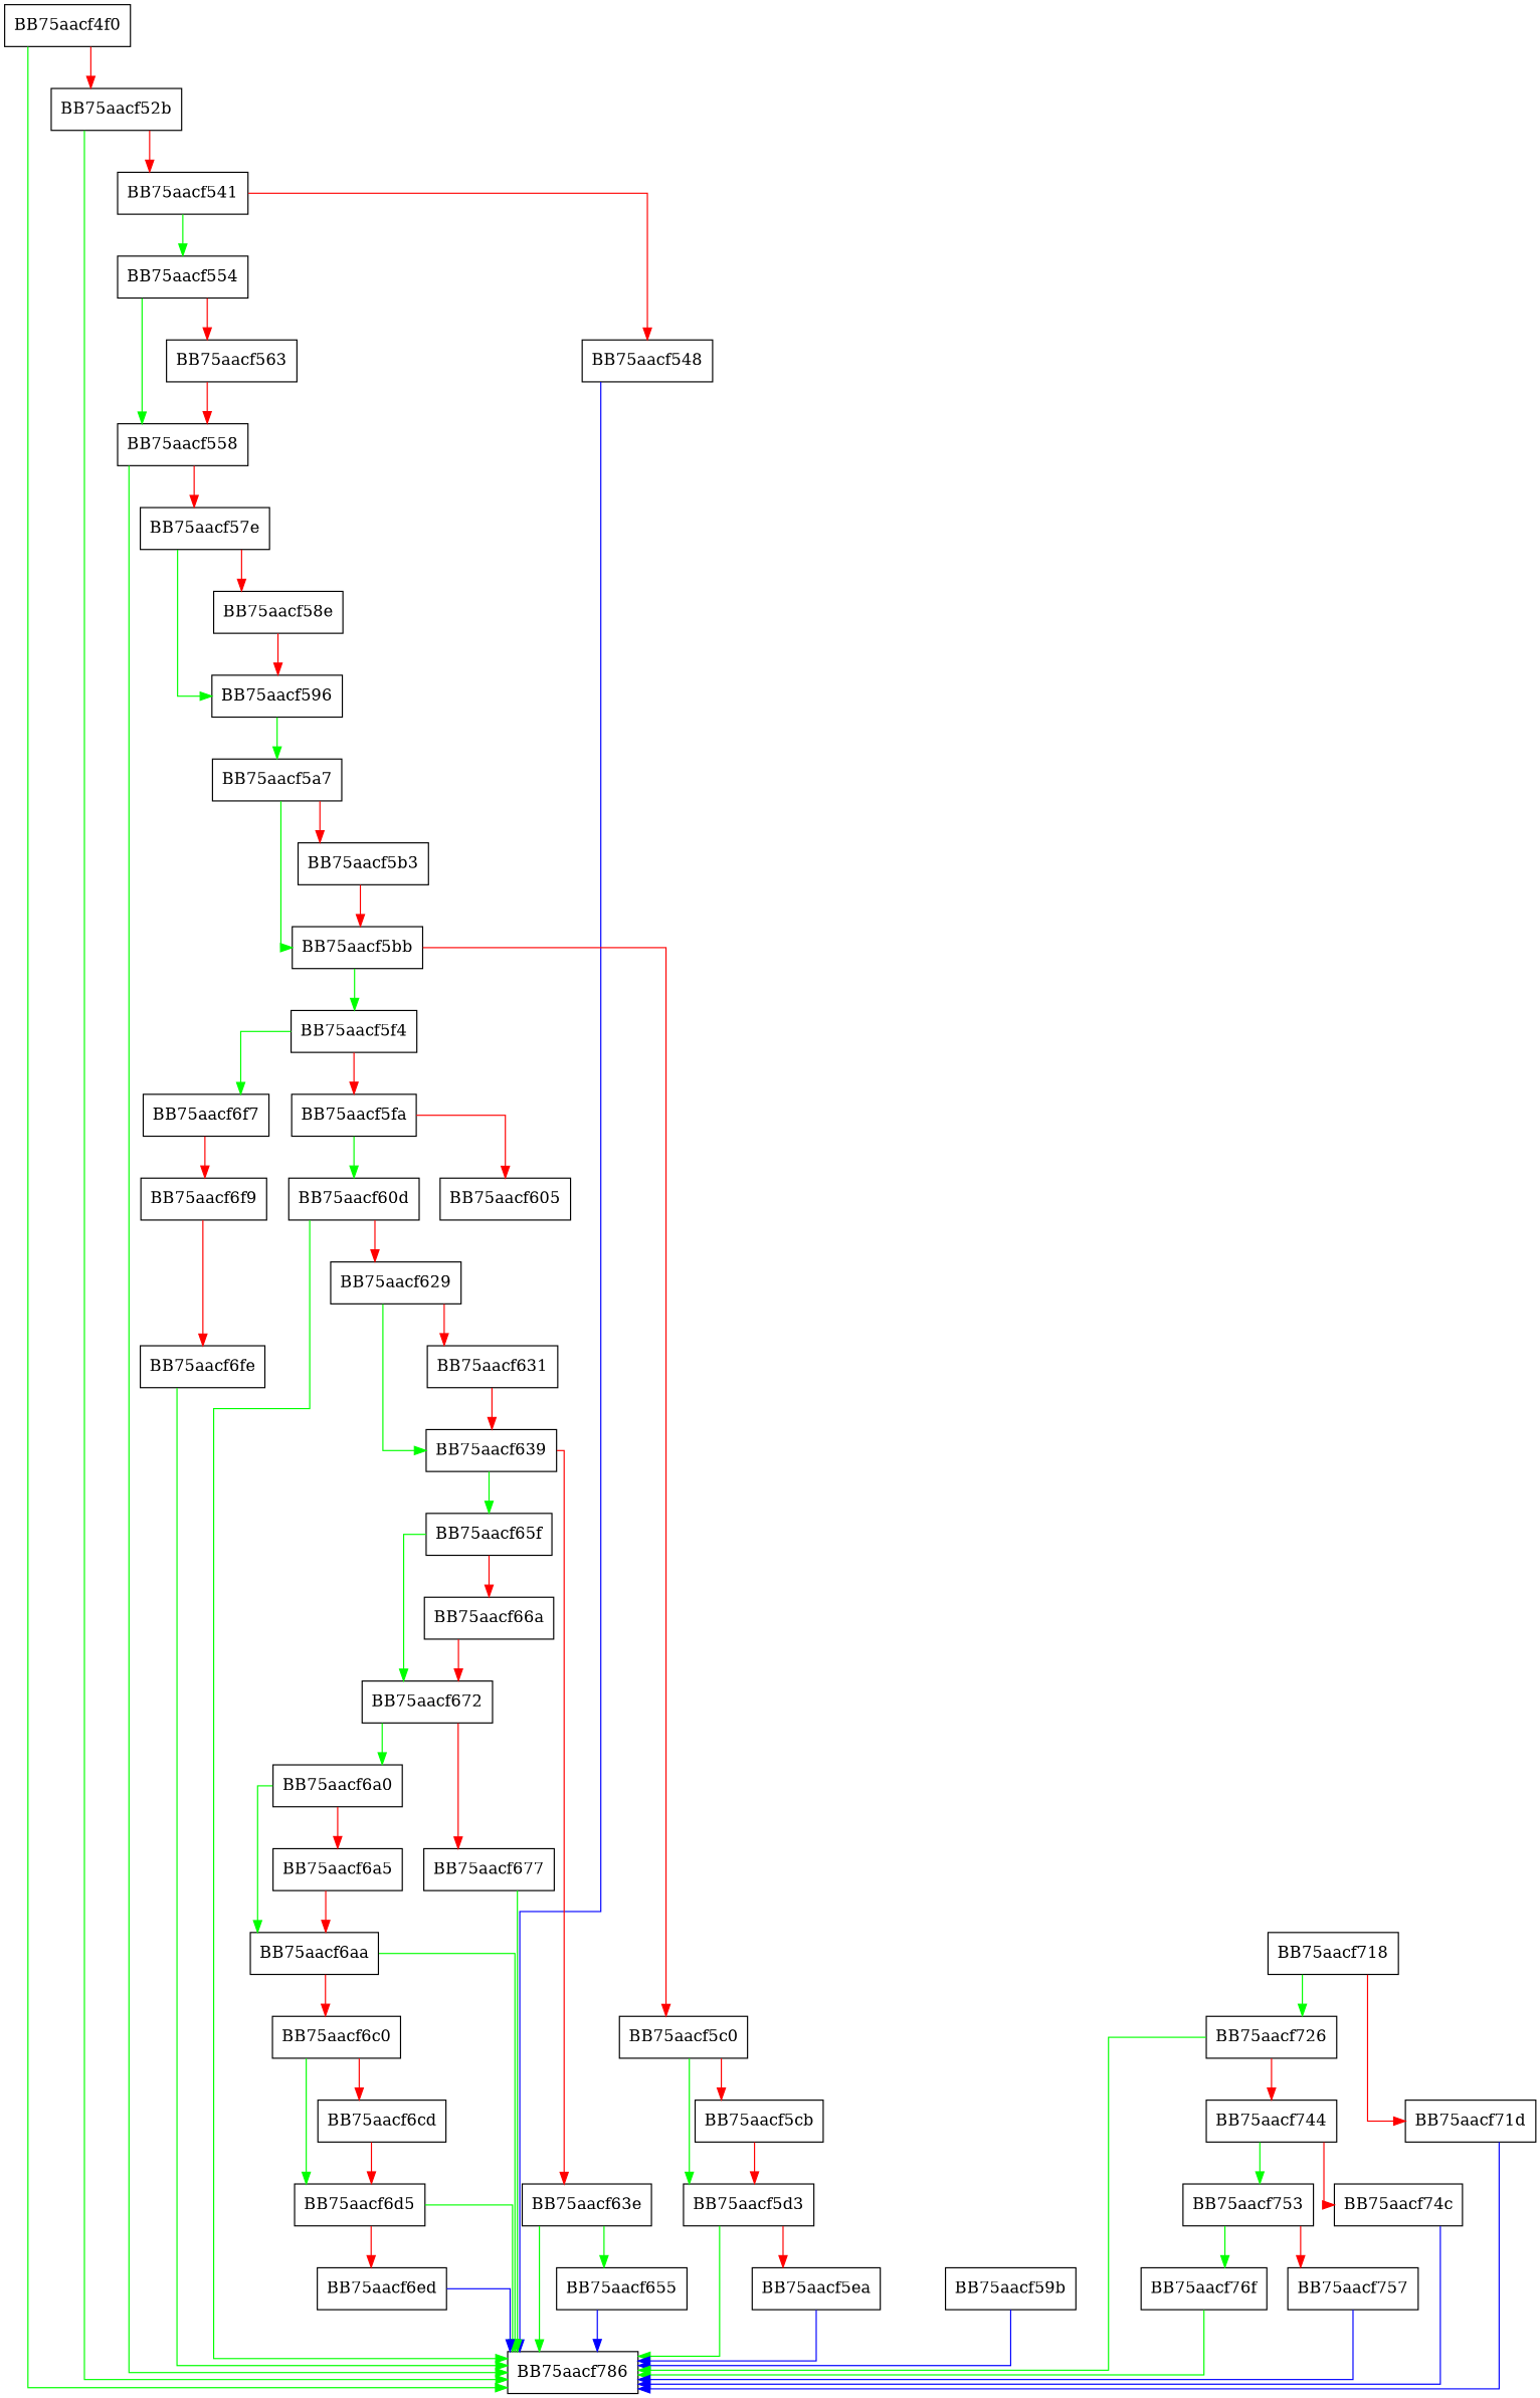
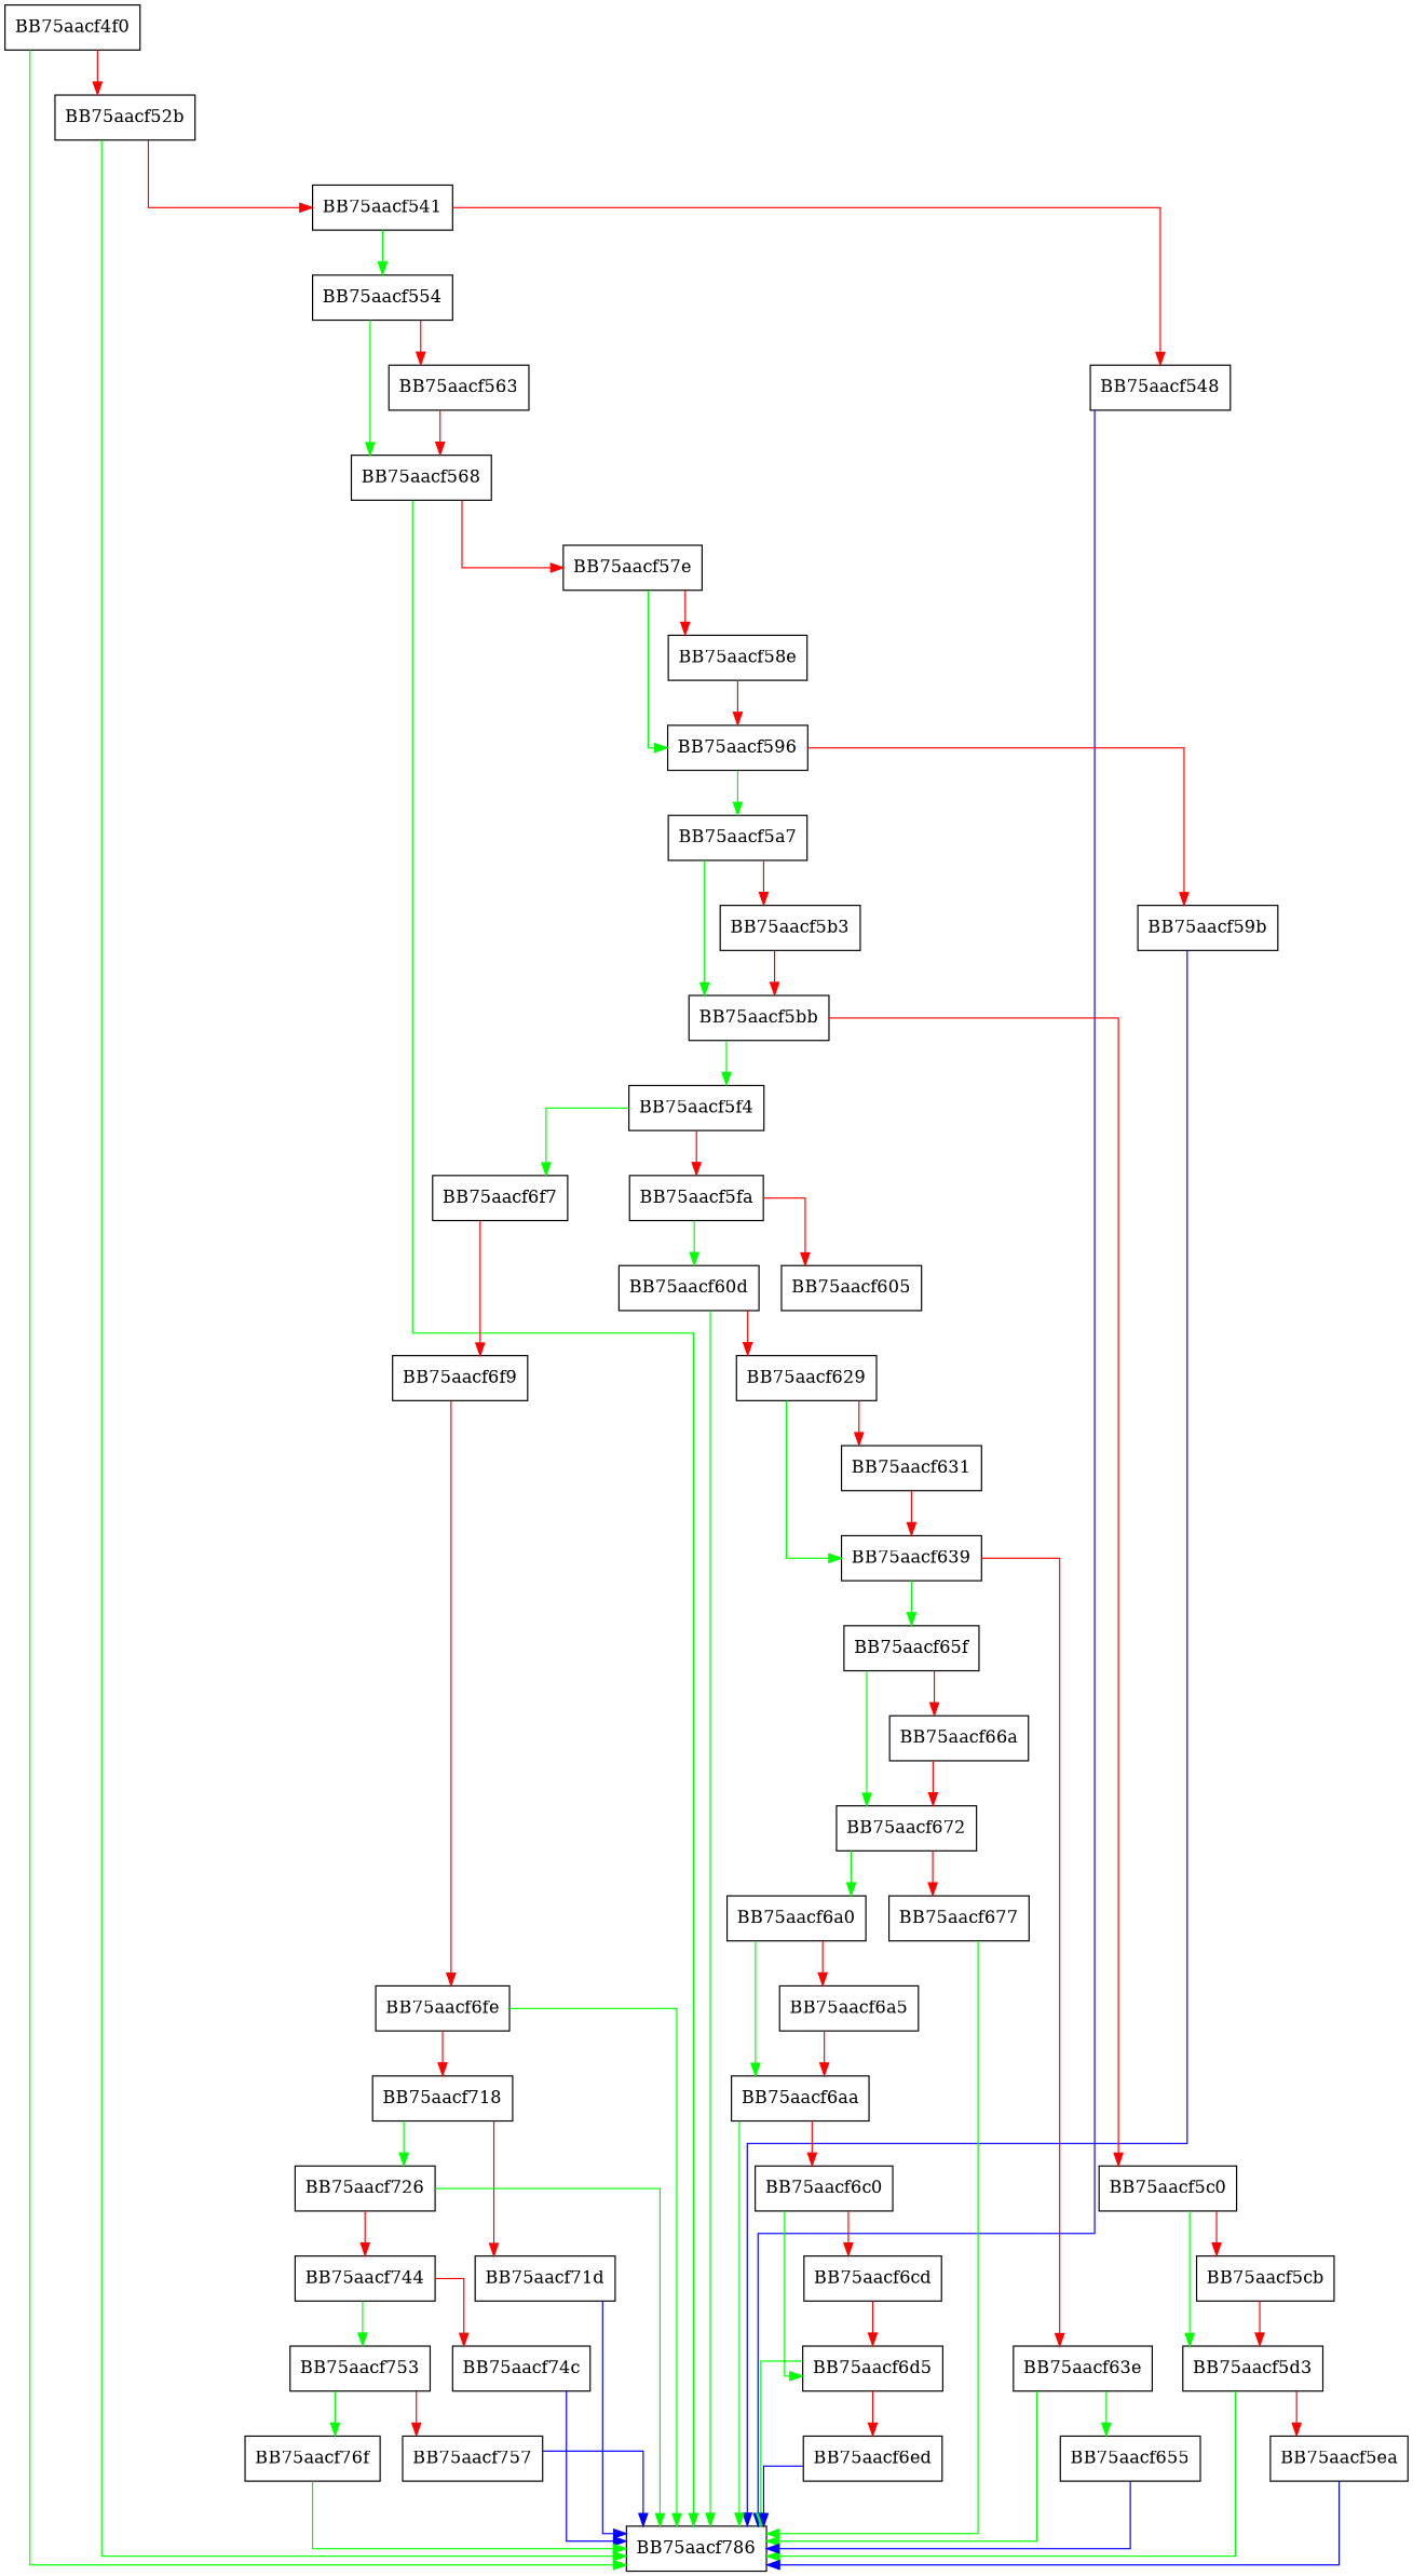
  digraph {
    splines=ortho
    node [shape=box]
    edge [color=red]
    BB75aacf4f0
    BB75aacf786
    BB75aacf52b
    BB75aacf541
    BB75aacf554
    BB75aacf548
-   BB75aacf568 [label=BB75aacf558]
+   BB75aacf568
    BB75aacf563
    BB75aacf57e
    BB75aacf596
    BB75aacf58e
    BB75aacf5a7
    BB75aacf59b
    BB75aacf5bb
    BB75aacf5b3
    BB75aacf5f4
    BB75aacf5c0
    BB75aacf6f7
    BB75aacf5fa
    BB75aacf5d3
    BB75aacf5cb
    BB75aacf6f9
    BB75aacf60d
    BB75aacf605
    BB75aacf5ea
    BB75aacf6fe
    BB75aacf718
    BB75aacf629
    BB75aacf639
    BB75aacf631
    BB75aacf65f
    BB75aacf63e
    BB75aacf672
    BB75aacf66a
    BB75aacf655
    BB75aacf6a0
    BB75aacf677
    BB75aacf6aa
    BB75aacf6a5
    BB75aacf6c0
    BB75aacf6d5
    BB75aacf6cd
    BB75aacf6ed
    BB75aacf726
    BB75aacf71d
    BB75aacf744
    BB75aacf753
    BB75aacf74c
    BB75aacf76f
    BB75aacf757
    BB75aacf4f0 -> BB75aacf786 [color=green]
    BB75aacf4f0 -> BB75aacf52b
    BB75aacf52b -> BB75aacf786 [color=green]
    BB75aacf52b -> BB75aacf541
    BB75aacf541 -> BB75aacf554 [color=green]
    BB75aacf541 -> BB75aacf548
    BB75aacf554 -> BB75aacf568 [color=green]
    BB75aacf554 -> BB75aacf563
    BB75aacf548 -> BB75aacf786 [color=blue]
    BB75aacf568 -> BB75aacf786 [color=green]
    BB75aacf568 -> BB75aacf57e
    BB75aacf563 -> BB75aacf568
    BB75aacf57e -> BB75aacf596 [color=green]
    BB75aacf57e -> BB75aacf58e
    BB75aacf596 -> BB75aacf5a7 [color=green]
+   BB75aacf596 -> BB75aacf59b
    BB75aacf58e -> BB75aacf596
    BB75aacf5a7 -> BB75aacf5bb [color=green]
    BB75aacf5a7 -> BB75aacf5b3
    BB75aacf59b -> BB75aacf786 [color=blue]
    BB75aacf5bb -> BB75aacf5f4 [color=green]
    BB75aacf5bb -> BB75aacf5c0
    BB75aacf5b3 -> BB75aacf5bb
    BB75aacf5f4 -> BB75aacf6f7 [color=green]
    BB75aacf5f4 -> BB75aacf5fa
    BB75aacf5c0 -> BB75aacf5d3 [color=green]
    BB75aacf5c0 -> BB75aacf5cb
    BB75aacf6f7 -> BB75aacf6f9
    BB75aacf5fa -> BB75aacf60d [color=green]
    BB75aacf5fa -> BB75aacf605
    BB75aacf5d3 -> BB75aacf786 [color=green]
    BB75aacf5d3 -> BB75aacf5ea
    BB75aacf5cb -> BB75aacf5d3
    BB75aacf6f9 -> BB75aacf6fe
    BB75aacf60d -> BB75aacf786 [color=green]
    BB75aacf60d -> BB75aacf629
    BB75aacf5ea -> BB75aacf786 [color=blue]
    BB75aacf6fe -> BB75aacf786 [color=green]
+   BB75aacf6fe -> BB75aacf718
    BB75aacf718 -> BB75aacf726 [color=green]
    BB75aacf718 -> BB75aacf71d
    BB75aacf629 -> BB75aacf639 [color=green]
    BB75aacf629 -> BB75aacf631
    BB75aacf639 -> BB75aacf65f [color=green]
    BB75aacf639 -> BB75aacf63e
    BB75aacf631 -> BB75aacf639
    BB75aacf65f -> BB75aacf672 [color=green]
    BB75aacf65f -> BB75aacf66a
    BB75aacf63e -> BB75aacf786 [color=green]
    BB75aacf63e -> BB75aacf655 [color=green]
    BB75aacf672 -> BB75aacf6a0 [color=green]
    BB75aacf672 -> BB75aacf677
    BB75aacf66a -> BB75aacf672
    BB75aacf655 -> BB75aacf786 [color=blue]
    BB75aacf6a0 -> BB75aacf6aa [color=green]
    BB75aacf6a0 -> BB75aacf6a5
    BB75aacf677 -> BB75aacf786 [color=green]
    BB75aacf6aa -> BB75aacf786 [color=green]
    BB75aacf6aa -> BB75aacf6c0
    BB75aacf6a5 -> BB75aacf6aa
    BB75aacf6c0 -> BB75aacf6d5 [color=green]
    BB75aacf6c0 -> BB75aacf6cd
    BB75aacf6d5 -> BB75aacf786 [color=green]
    BB75aacf6d5 -> BB75aacf6ed
    BB75aacf6cd -> BB75aacf6d5
    BB75aacf6ed -> BB75aacf786 [color=blue]
    BB75aacf726 -> BB75aacf786 [color=green]
    BB75aacf726 -> BB75aacf744
    BB75aacf71d -> BB75aacf786 [color=blue]
    BB75aacf744 -> BB75aacf753 [color=green]
    BB75aacf744 -> BB75aacf74c
    BB75aacf753 -> BB75aacf76f [color=green]
    BB75aacf753 -> BB75aacf757
    BB75aacf74c -> BB75aacf786 [color=blue]
    BB75aacf76f -> BB75aacf786 [color=green]
    BB75aacf757 -> BB75aacf786 [color=blue]
  }
